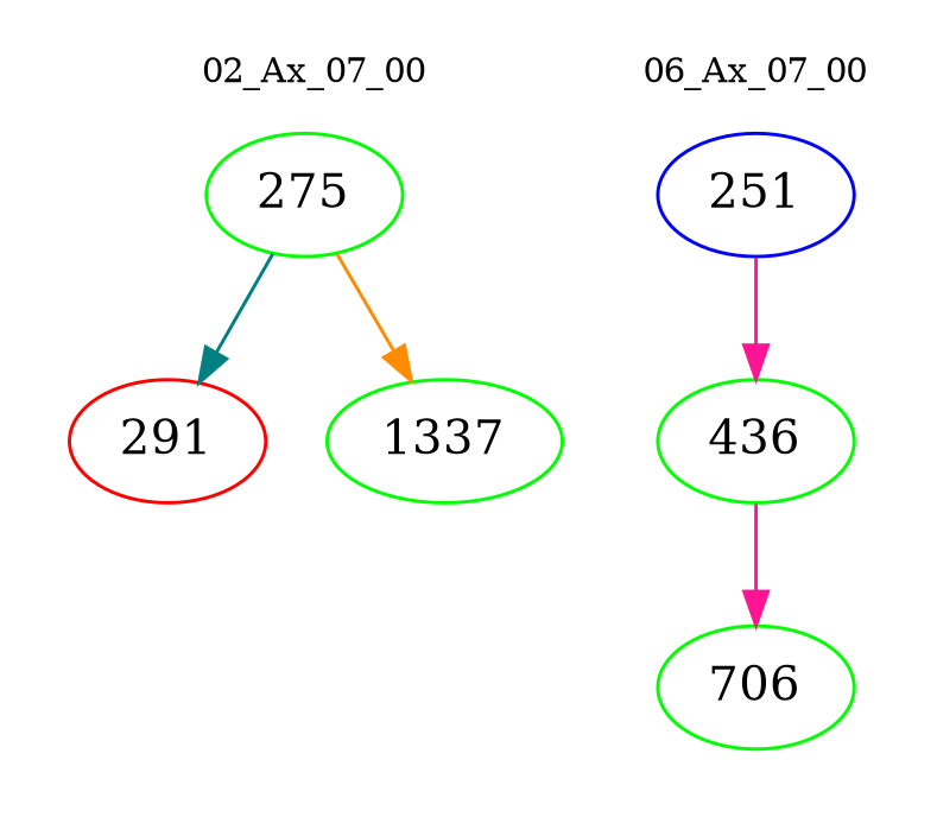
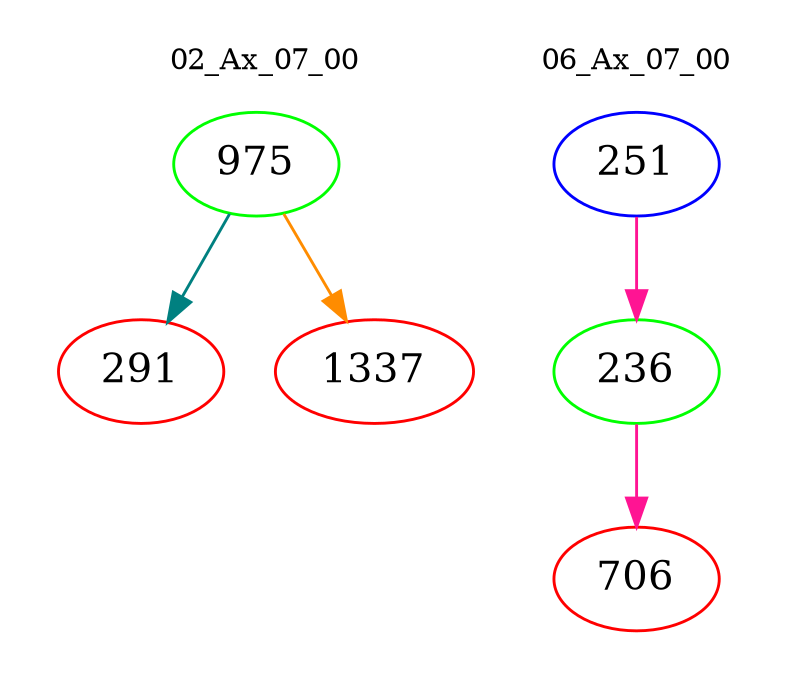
  digraph {
    node [color=red]
    edge [color=deeppink]
-   n1 [color=green label=275]
+   n1 [color=green label=975]
    n2 [label=291]
-   n3 [color=green label=1337]
-   n4 [color=green label=436]
+   n3 [label=1337]
+   n4 [color=green label=236]
    n5 [color=blue label=251]
-   n6 [color=green label=706]
+   n6 [label=706]
    subgraph cluster_1 {
      color=white
      fontsize=10
      label="02_Ax_07_00"
      n1
      n2
      n3
    }
    subgraph cluster_2 {
      color=white
      fontsize=10
      label="06_Ax_07_00"
      n4
      n5
      n6
    }
    n1 -> n2 [color=teal]
    n1 -> n3 [color=darkorange]
    n4 -> n6
    n5 -> n4
  }
